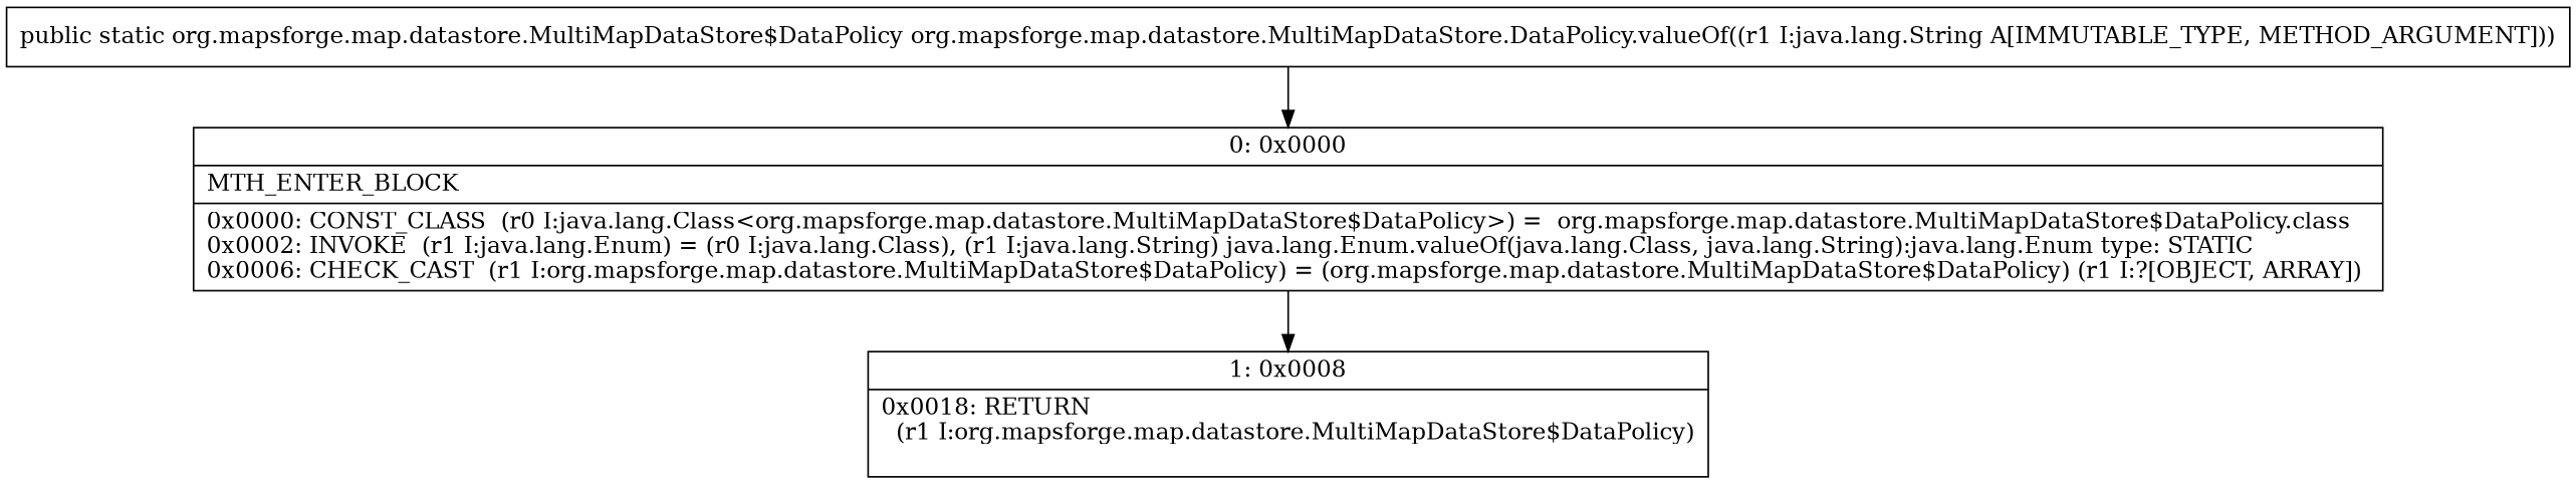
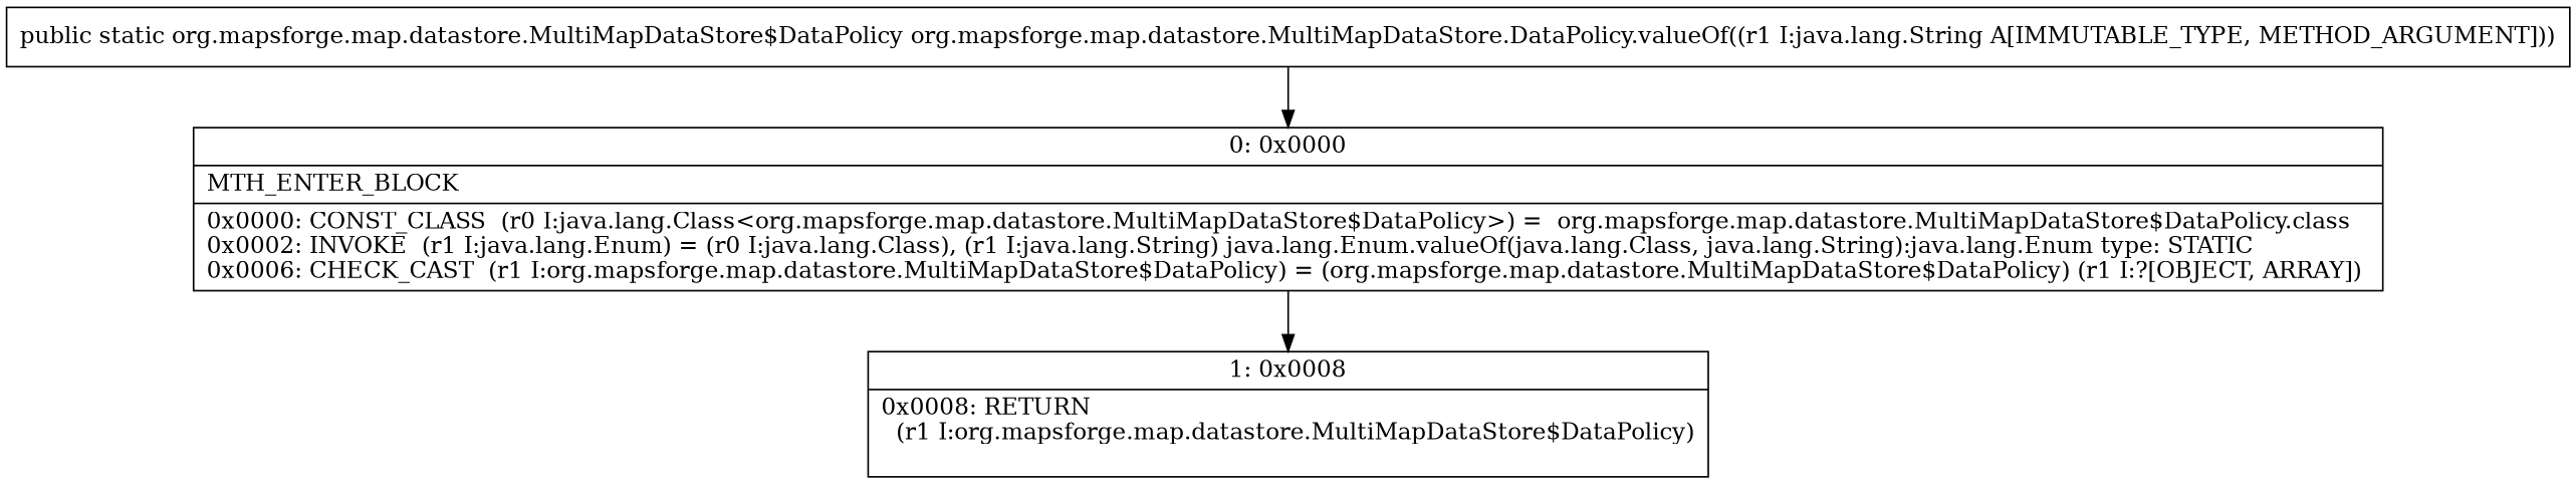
  digraph {
    node [shape=record]
    n1 [label="{0\:\ 0x0000|MTH_ENTER_BLOCK\l|0x0000: CONST_CLASS  (r0 I:java.lang.Class\<org.mapsforge.map.datastore.MultiMapDataStore$DataPolicy\>) =  org.mapsforge.map.datastore.MultiMapDataStore$DataPolicy.class \l0x0002: INVOKE  (r1 I:java.lang.Enum) = (r0 I:java.lang.Class), (r1 I:java.lang.String) java.lang.Enum.valueOf(java.lang.Class, java.lang.String):java.lang.Enum type: STATIC \l0x0006: CHECK_CAST  (r1 I:org.mapsforge.map.datastore.MultiMapDataStore$DataPolicy) = (org.mapsforge.map.datastore.MultiMapDataStore$DataPolicy) (r1 I:?[OBJECT, ARRAY]) \l}"]
-   n2 [label="{1\:\ 0x0008|0x0018: RETURN  \l  (r1 I:org.mapsforge.map.datastore.MultiMapDataStore$DataPolicy)\l \l}"]
+   n2 [label="{1\:\ 0x0008|0x0008: RETURN  \l  (r1 I:org.mapsforge.map.datastore.MultiMapDataStore$DataPolicy)\l \l}"]
    n3 [label="{public static org.mapsforge.map.datastore.MultiMapDataStore$DataPolicy org.mapsforge.map.datastore.MultiMapDataStore.DataPolicy.valueOf((r1 I:java.lang.String A[IMMUTABLE_TYPE, METHOD_ARGUMENT])) }"]
    n1 -> n2
    n3 -> n1
  }
